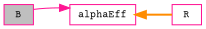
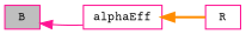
  digraph {
    fontname="Courier Prime"
    rankdir=LR
    node [color=deeppink fontname="Courier Prime" fontsize=10 shape=record]
    edge [dir=back fontname="Courier Prime" fontsize=10 labelfontname=FreeSans labelfontsize=10]
    n1 [fillcolor=grey75 fontcolor=black height=0.2 label=B style=filled width=0.4]
    n2 [height=0.2 label=alphaEff width=0.4]
    n3 [height=0.2 label=R width=0.4]
-   n2 -> n1 [color=deeppink style=solid]
+   n1 -> n2 [color=deeppink style=solid]
    n2 -> n3 [color=darkorange style=bold]
  }
